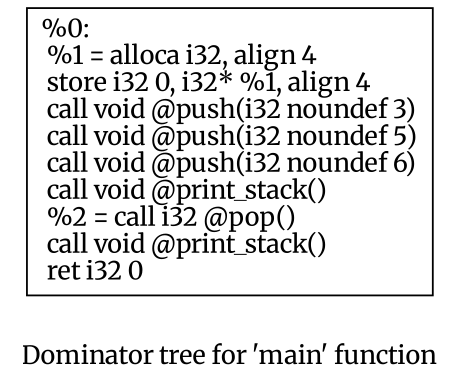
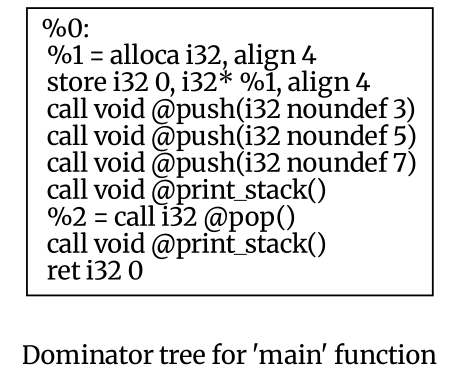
  digraph {
    label="Dominator tree for 'main' function"
    fontname=Merriweather
-   n1 [label="{%0:\l  %1 = alloca i32, align 4\l  store i32 0, i32* %1, align 4\l  call void @push(i32 noundef 3)\l  call void @push(i32 noundef 5)\l  call void @push(i32 noundef 6)\l  call void @print_stack()\l  %2 = call i32 @pop()\l  call void @print_stack()\l  ret i32 0\l}" shape=record fontname=Merriweather]
+   n1 [label="{%0:\l  %1 = alloca i32, align 4\l  store i32 0, i32* %1, align 4\l  call void @push(i32 noundef 3)\l  call void @push(i32 noundef 5)\l  call void @push(i32 noundef 7)\l  call void @print_stack()\l  %2 = call i32 @pop()\l  call void @print_stack()\l  ret i32 0\l}" shape=record fontname=Merriweather]
  }
